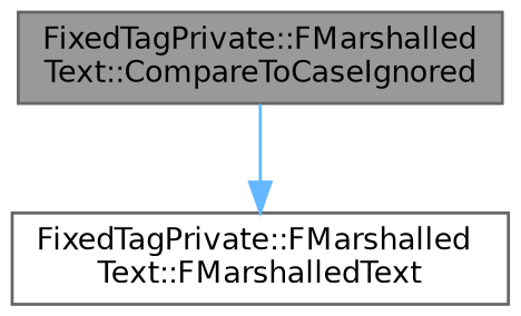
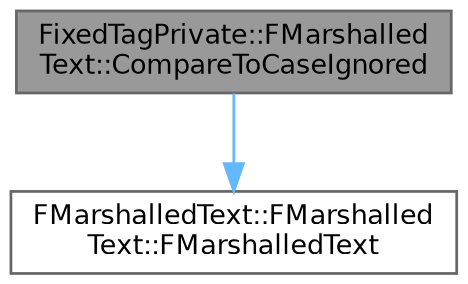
  digraph {
    rankdir=TB
    node [fontname=Helvetica fontsize=10 shape=box style=filled]
    n1 [color=gray40 fillcolor=grey60 fontcolor=black height=0.2 label="FixedTagPrivate::FMarshalled\lText::CompareToCaseIgnored" width=0.4]
-   n2 [color=grey40 fillcolor=white height=0.2 label="FixedTagPrivate::FMarshalled\lText::FMarshalledText" width=0.4]
+   n2 [color=grey40 fillcolor=white height=0.2 label="FMarshalledText::FMarshalled\lText::FMarshalledText" width=0.4]
    n1 -> n2 [color=steelblue1 fontname=Helvetica fontsize=10 labelfontname=Helvetica labelfontsize=10 style=solid]
  }
